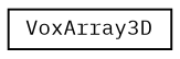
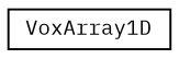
  digraph {
    rankdir=LR
    fontname="IBM Plex Mono"
-   n1 [color=black fillcolor=white fontname="IBM Plex Mono" fontsize=10 height=0.2 label=VoxArray3D shape=record style=filled width=0.4]
+   n1 [color=black fillcolor=white fontname="IBM Plex Mono" fontsize=10 height=0.2 label=VoxArray1D shape=record style=filled width=0.4]
  }
